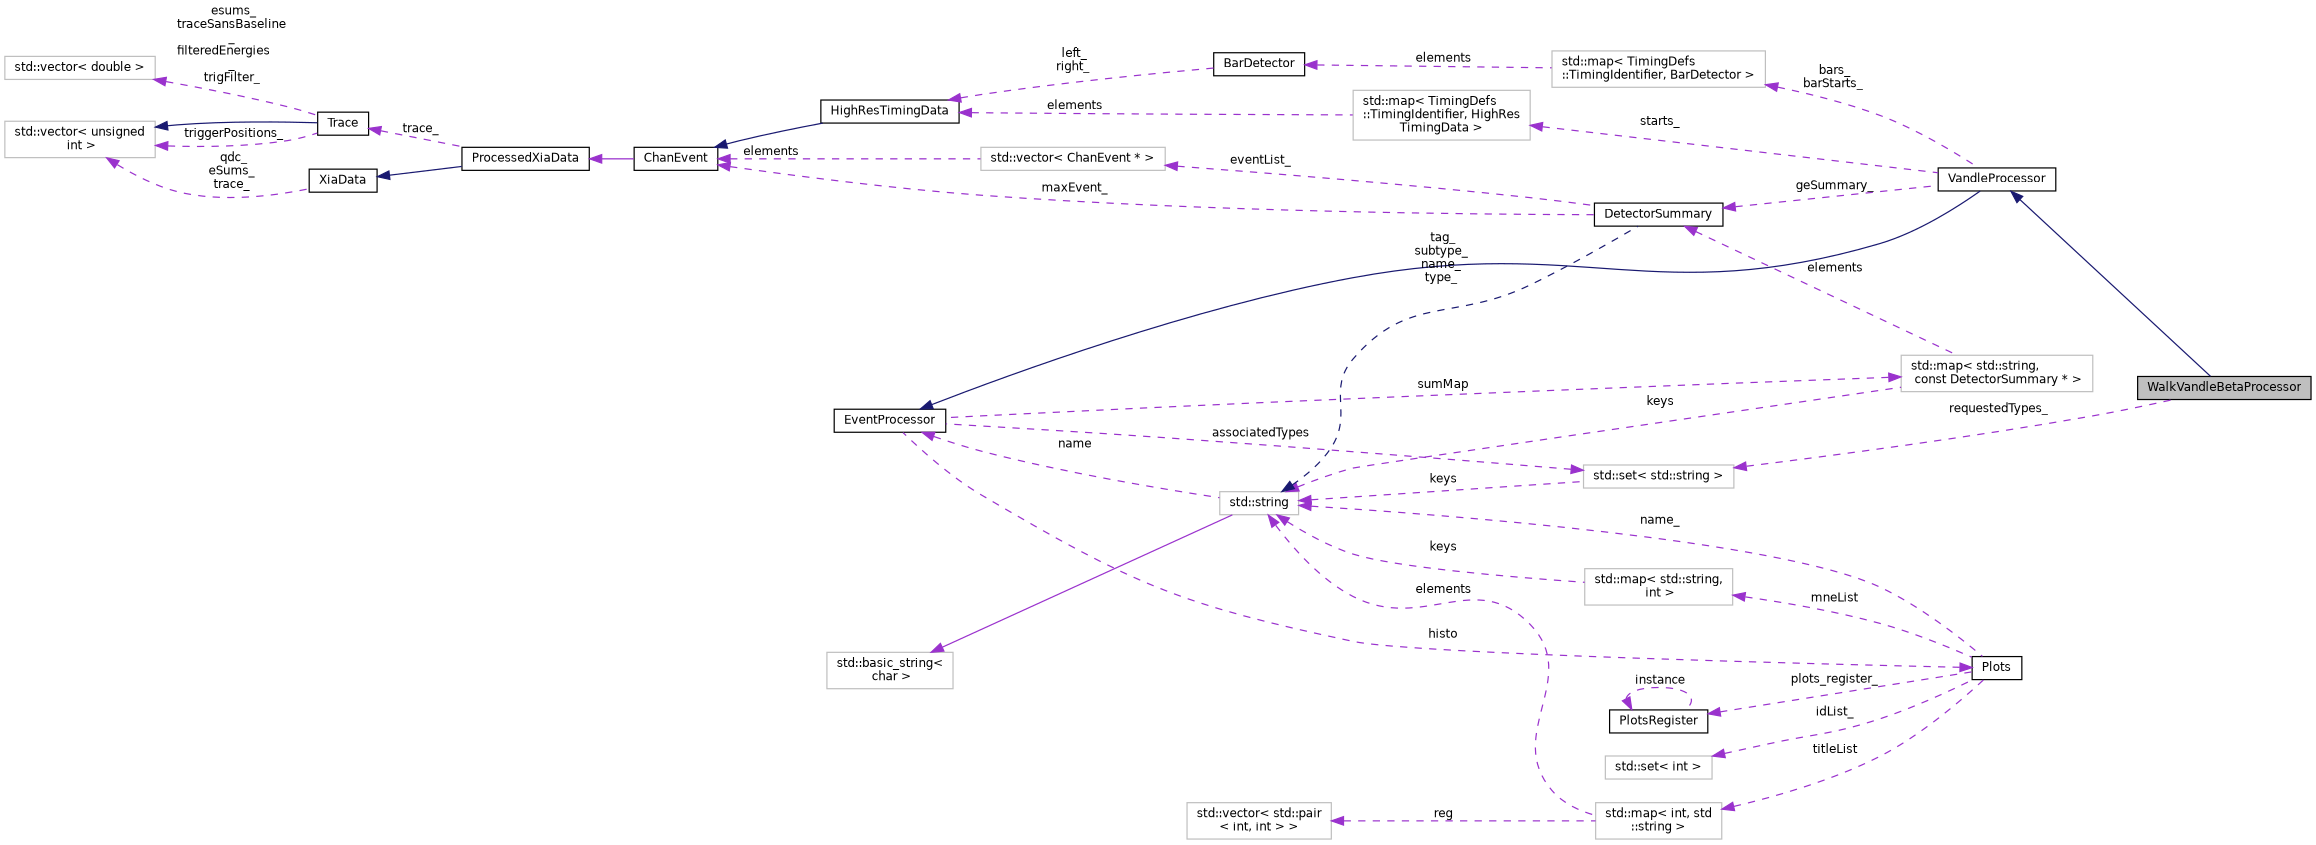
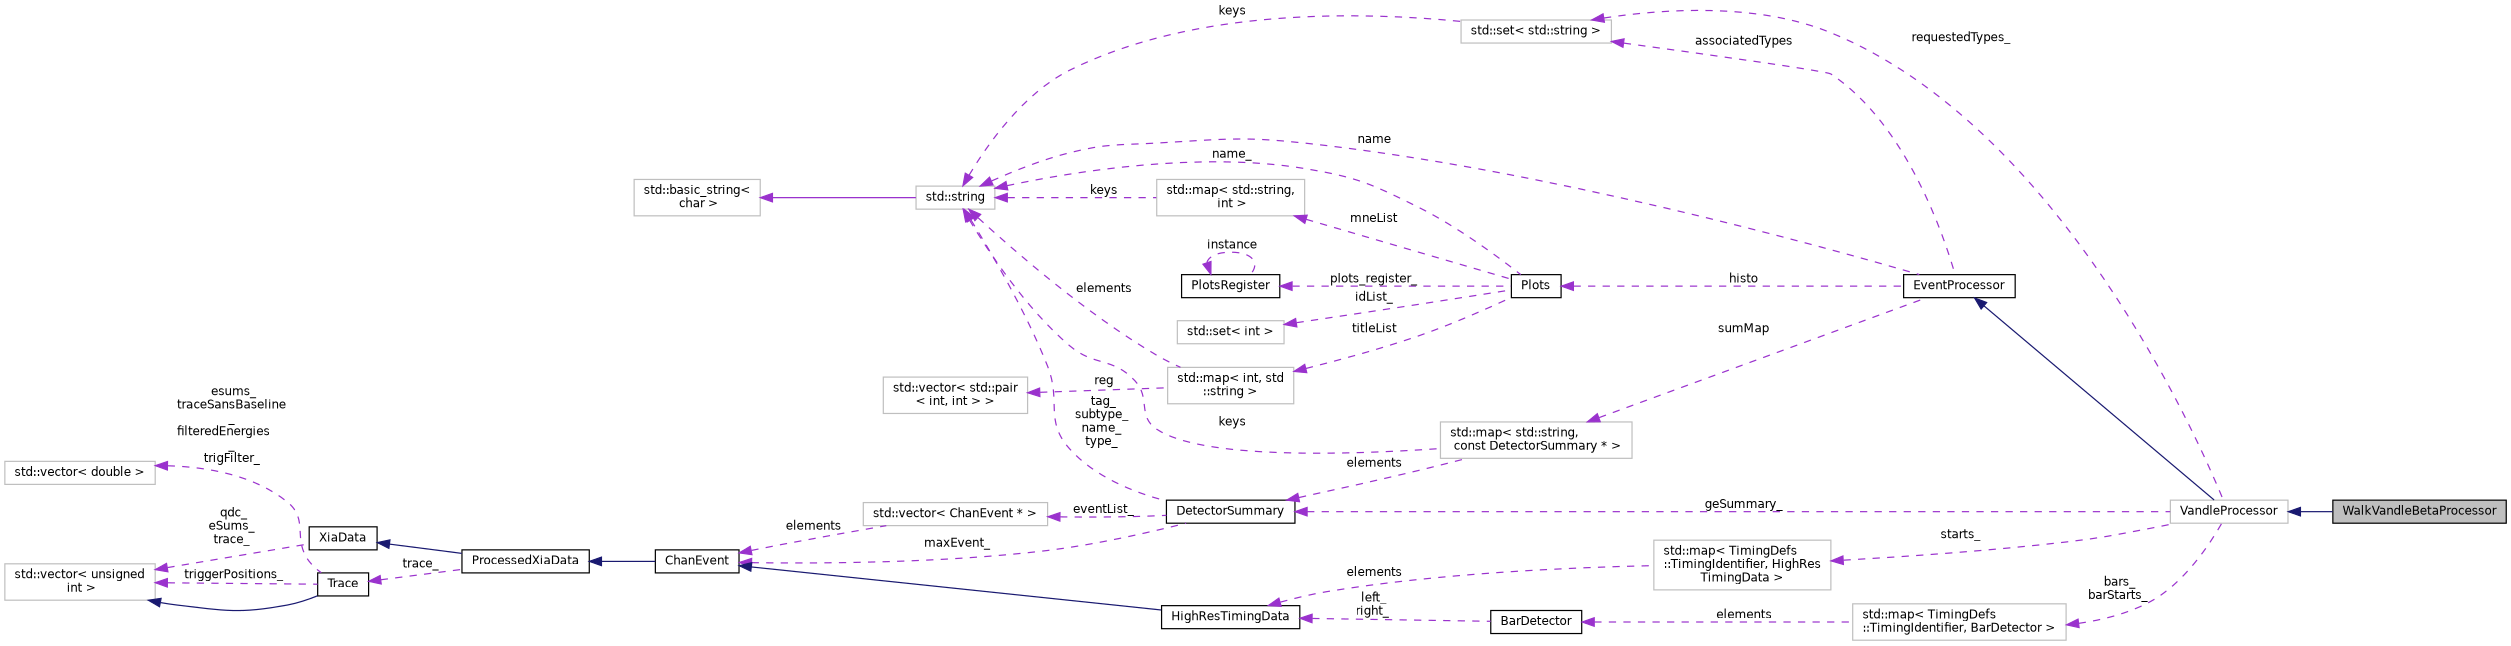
  digraph {
    rankdir=LR
    node [color=grey75 fillcolor=white fontname=Helvetica fontsize=10 shape=record style=filled]
    edge [color=darkorchid3 dir=back fontname=Helvetica fontsize=10 labelfontname=Helvetica labelfontsize=10 style=dashed]
    n1 [color=black fillcolor=grey75 fontcolor=black height=0.2 label=WalkVandleBetaProcessor width=0.4]
-   n2 [color=black height=0.2 label=VandleProcessor width=0.4]
+   n2 [height=0.2 label=VandleProcessor width=0.4]
    n3 [color=black height=0.2 label=EventProcessor width=0.4]
    n4 [height=0.2 label="std::set\< std::string \>" width=0.4]
    n5 [height=0.2 label="std::string" width=0.4]
    n6 [height=0.2 label="std::map\< std::string,\l const DetectorSummary * \>" width=0.4]
    n7 [color=black height=0.2 label=DetectorSummary width=0.4]
    n8 [color=black height=0.2 label=Plots width=0.4]
    n9 [height=0.2 label="std::map\< std::string,\l int \>" width=0.4]
    n10 [height=0.2 label="std::map\< int, std\l::string \>" width=0.4]
    n11 [height=0.2 label="std::basic_string\<\l char \>" width=0.4]
    n12 [color=black height=0.2 label=ChanEvent width=0.4]
    n13 [height=0.2 label="std::vector\< ChanEvent * \>" width=0.4]
    n14 [color=black height=0.2 label=HighResTimingData width=0.4]
    n15 [height=0.2 label="std::map\< TimingDefs\l::TimingIdentifier, HighRes\lTimingData \>" width=0.4]
    n16 [color=black height=0.2 label=BarDetector width=0.4]
    n17 [color=black height=0.2 label=ProcessedXiaData width=0.4]
    n18 [color=black height=0.2 label=XiaData width=0.4]
    n19 [height=0.2 label="std::vector\< unsigned\l int \>" width=0.4]
    n20 [color=black height=0.2 label=Trace width=0.4]
    n21 [height=0.2 label="std::vector\< double \>" width=0.4]
    n22 [color=black height=0.2 label=PlotsRegister width=0.4]
    n23 [height=0.2 label="std::vector\< std::pair\l\< int, int \> \>" width=0.4]
    n24 [height=0.2 label="std::set\< int \>" width=0.4]
    n25 [height=0.2 label="std::map\< TimingDefs\l::TimingIdentifier, BarDetector \>" width=0.4]
    n2 -> n1 [color=midnightblue style=solid]
    n3 -> n2 [color=midnightblue style=solid]
-   n4 -> n1 [label=" requestedTypes_"]
+   n4 -> n2 [label=" requestedTypes_"]
    n4 -> n3 [label=" associatedTypes"]
-   n3 -> n5 [label=" name"]
+   n5 -> n3 [label=" name"]
    n5 -> n4 [label=" keys"]
    n5 -> n6 [label=" keys"]
-   n5 -> n7 [color=midnightblue label=" tag_\nsubtype_\nname_\ntype_"]
+   n5 -> n7 [label=" tag_\nsubtype_\nname_\ntype_"]
    n5 -> n8 [label=" name_"]
    n5 -> n9 [label=" keys"]
    n5 -> n10 [label=" elements"]
    n6 -> n3 [label=" sumMap"]
    n7 -> n2 [label=" geSummary_"]
    n7 -> n6 [label=" elements"]
    n8 -> n3 [label=" histo"]
    n9 -> n8 [label=" mneList"]
    n10 -> n8 [label=" titleList"]
    n11 -> n5 [style=solid]
    n12 -> n7 [label=" maxEvent_"]
    n12 -> n13 [label=" elements"]
    n12 -> n14 [color=midnightblue style=solid]
    n13 -> n7 [label=" eventList_"]
    n14 -> n15 [label=" elements"]
    n14 -> n16 [label=" left_\nright_"]
    n15 -> n2 [label=" starts_"]
    n16 -> n25 [label=" elements"]
-   n17 -> n12 [style=solid]
+   n17 -> n12 [color=midnightblue style=solid]
    n18 -> n17 [color=midnightblue style=solid]
    n19 -> n18 [label=" qdc_\neSums_\ntrace_"]
    n19 -> n20 [color=midnightblue style=solid]
    n19 -> n20 [label=" triggerPositions_"]
    n20 -> n17 [label=" trace_"]
    n21 -> n20 [label=" esums_\ntraceSansBaseline\l_\nfilteredEnergies\l_\ntrigFilter_"]
    n22 -> n8 [label=" plots_register_"]
    n22 -> n22 [label=" instance"]
    n23 -> n10 [label=" reg"]
    n24 -> n8 [label=" idList_"]
    n25 -> n2 [label=" bars_\nbarStarts_"]
  }
